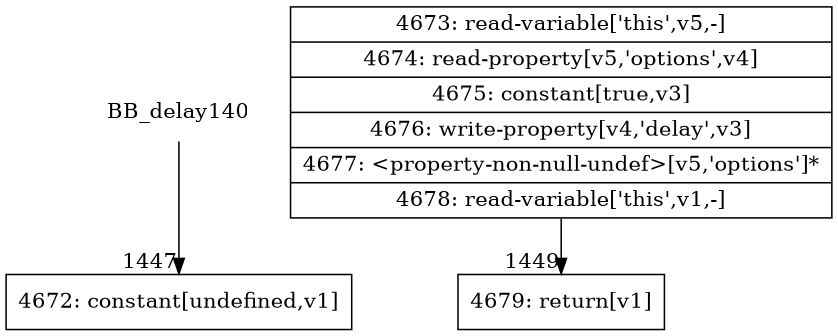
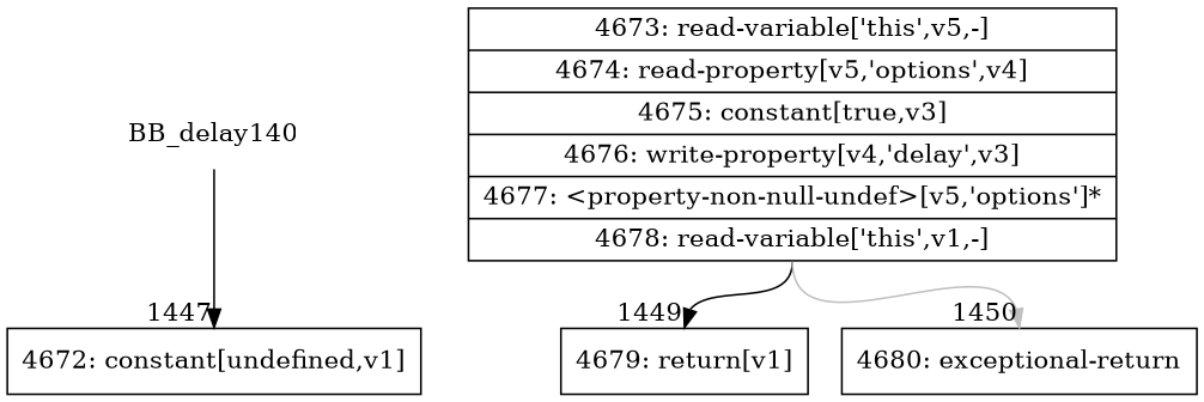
  digraph {
    rankdir=TD
    node [shape=record]
    edge [headport=n tailport=s]
    n1 [label=BB_delay140 shape=none]
    n2 [label="{4672: constant[undefined,v1]}"]
    n3 [label="{4673: read-variable['this',v5,-]|4674: read-property[v5,'options',v4]|4675: constant[true,v3]|4676: write-property[v4,'delay',v3]|4677: \<property-non-null-undef\>[v5,'options']*|4678: read-variable['this',v1,-]}"]
    n4 [label="{4679: return[v1]}"]
+   n5 [label="{4680: exceptional-return}"]
    n1 -> n2 [headlabel="    1447"]
    n3 -> n4 [headlabel="      1449"]
+   n3 -> n5 [color=gray headlabel="      1450"]
  }
